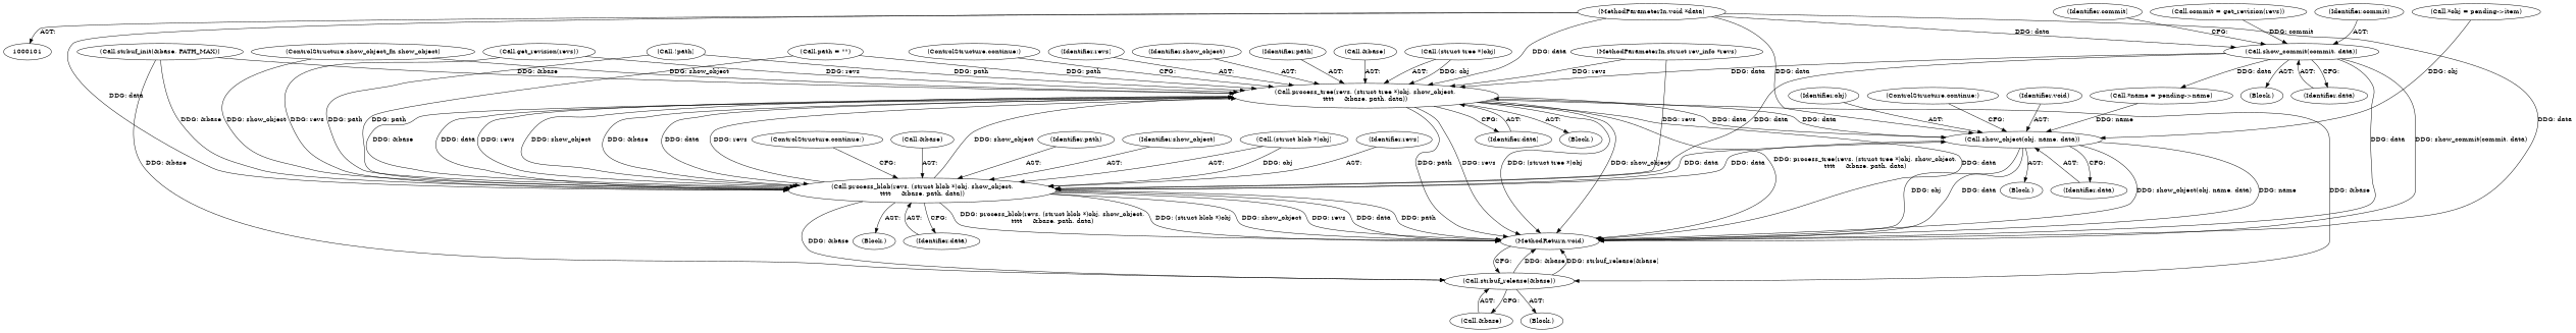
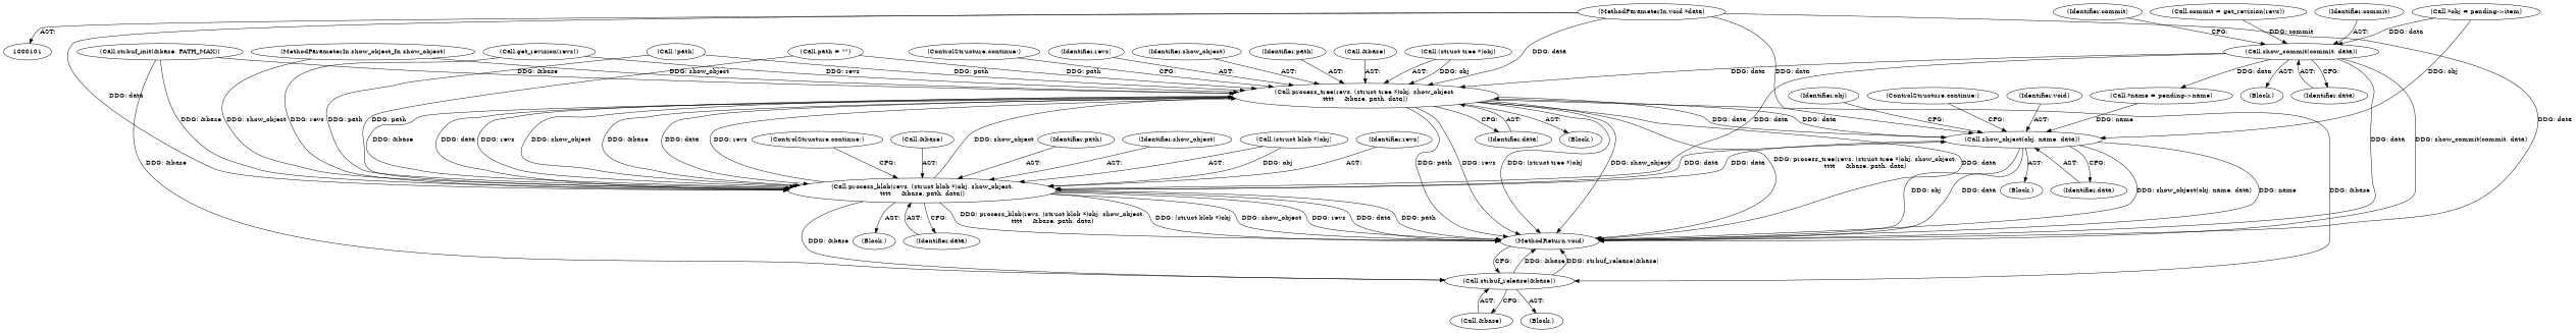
  digraph {
    n1 [label="(MethodParameterIn,void *data)"]
    n2 [label="(Call,show_commit(commit, data))"]
    n3 [label="(Call,show_object(obj, name, data))"]
    n4 [label="(Call,process_tree(revs, (struct tree *)obj, show_object,\n\t\t\t\t     &base, path, data))"]
    n5 [label="(Call,process_blob(revs, (struct blob *)obj, show_object,\n\t\t\t\t     &base, path, data))"]
    n6 [label="(MethodReturn,void)"]
    1000101
    n8 [label="(Block,)"]
    n9 [label="(Identifier,data)"]
    n10 [label="(Call,*name = pending->name)"]
    n11 [label="(Block,)"]
    n12 [label="(Identifier,data)"]
    n13 [label="(Call,strbuf_release(&base))"]
    n14 [label="(Identifier,data)"]
    n15 [label="(Block,)"]
    n16 [label="(Block,)"]
    n17 [label="(Identifier,data)"]
    n18 [label="(Call,&base)"]
    n19 [label="(Block,)"]
    n20 [label="(Call,(struct tree *)obj)"]
    n21 [label="(Identifier,obj)"]
-   n22 [label="(ControlStructure,show_object_fn show_object)"]
+   n22 [label="(MethodParameterIn,show_object_fn show_object)"]
    n23 [label="(Call,commit = get_revision(revs))"]
    n24 [label="(ControlStructure,continue;)"]
    n25 [label="(ControlStructure,continue;)"]
    n26 [label="(ControlStructure,continue;)"]
    n27 [label="(Identifier,commit)"]
    n28 [label="(Identifier,void)"]
    n29 [label="(Call,!path)"]
    n30 [label="(Identifier,revs)"]
    n31 [label="(Call,path = \"\")"]
    n32 [label="(Call,*obj = pending->item)"]
    n33 [label="(Call,&base)"]
    n34 [label="(Call,strbuf_init(&base, PATH_MAX))"]
-   n35 [label="(MethodParameterIn,struct rev_info *revs)"]
    n36 [label="(Identifier,path)"]
    n37 [label="(Identifier,show_object)"]
    n38 [label="(Identifier,show_object)"]
    n39 [label="(Identifier,path)"]
    n40 [label="(Call,&base)"]
    n41 [label="(Call,(struct blob *)obj)"]
    n42 [label="(Call,get_revision(revs))"]
    n43 [label="(Identifier,revs)"]
    n44 [label="(Identifier,commit)"]
-   n1 -> n2 [label="DDG: data"]
+   n32 -> n2 [label="DDG: data"]
    n1 -> n3 [label="DDG: data"]
    n1 -> n4 [label="DDG: data"]
    n1 -> n5 [label="DDG: data"]
    n1 -> n6 [label="DDG: data"]
    n1 -> 1000101 [label="AST: "]
    n2 -> n4 [label="DDG: data"]
    n2 -> n5 [label="DDG: data"]
    n2 -> n6 [label="DDG: data"]
    n2 -> n6 [label="DDG: show_commit(commit, data)"]
    n2 -> n8 [label="AST: "]
    n2 -> n9 [label="CFG: "]
    n2 -> n10 [label="DDG: data"]
    n3 -> n4 [label="DDG: data"]
    n3 -> n5 [label="DDG: data"]
    n3 -> n6 [label="DDG: data"]
    n3 -> n6 [label="DDG: show_object(obj, name, data)"]
    n3 -> n6 [label="DDG: name"]
    n3 -> n6 [label="DDG: obj"]
    n3 -> n11 [label="AST: "]
    n3 -> n12 [label="CFG: "]
    n4 -> n3 [label="DDG: data"]
    n4 -> n5 [label="DDG: revs"]
    n4 -> n5 [label="DDG: show_object"]
    n4 -> n5 [label="DDG: &base"]
    n4 -> n5 [label="DDG: data"]
    n4 -> n6 [label="DDG: path"]
    n4 -> n6 [label="DDG: revs"]
    n4 -> n6 [label="DDG: (struct tree *)obj"]
    n4 -> n6 [label="DDG: show_object"]
    n4 -> n6 [label="DDG: process_tree(revs, (struct tree *)obj, show_object,\n\t\t\t\t     &base, path, data)"]
    n4 -> n6 [label="DDG: data"]
    n4 -> n13 [label="DDG: &base"]
    n4 -> n14 [label="CFG: "]
    n4 -> n15 [label="AST: "]
    n5 -> n3 [label="DDG: data"]
    n5 -> n4 [label="DDG: revs"]
    n5 -> n4 [label="DDG: show_object"]
    n5 -> n4 [label="DDG: &base"]
    n5 -> n4 [label="DDG: data"]
    n5 -> n6 [label="DDG: process_blob(revs, (struct blob *)obj, show_object,\n\t\t\t\t     &base, path, data)"]
    n5 -> n6 [label="DDG: (struct blob *)obj"]
    n5 -> n6 [label="DDG: show_object"]
    n5 -> n6 [label="DDG: revs"]
    n5 -> n6 [label="DDG: data"]
    n5 -> n6 [label="DDG: path"]
    n5 -> n13 [label="DDG: &base"]
    n5 -> n16 [label="AST: "]
    n5 -> n17 [label="CFG: "]
    n6 -> n13 [label="CFG: "]
    n9 -> n2 [label="AST: "]
    n10 -> n3 [label="DDG: name"]
    n12 -> n3 [label="AST: "]
    n13 -> n6 [label="DDG: &base"]
    n13 -> n6 [label="DDG: strbuf_release(&base)"]
    n13 -> n18 [label="CFG: "]
    n13 -> n19 [label="AST: "]
    n14 -> n4 [label="AST: "]
    n17 -> n5 [label="AST: "]
    n18 -> n13 [label="AST: "]
    n20 -> n4 [label="AST: "]
    n20 -> n4 [label="DDG: obj"]
-   n21 -> n3 [label="AST: "]
+   n21 -> n3 [label="CFG: "]
    n22 -> n4 [label="DDG: show_object"]
    n22 -> n5 [label="DDG: show_object"]
    n23 -> n2 [label="DDG: commit"]
    n24 -> n5 [label="CFG: "]
    n25 -> n4 [label="CFG: "]
    n26 -> n3 [label="CFG: "]
    n27 -> n2 [label="AST: "]
    n28 -> n3 [label="AST: "]
    n29 -> n4 [label="DDG: path"]
    n29 -> n5 [label="DDG: path"]
    n30 -> n4 [label="AST: "]
    n31 -> n4 [label="DDG: path"]
    n31 -> n5 [label="DDG: path"]
    n32 -> n3 [label="DDG: obj"]
    n33 -> n5 [label="AST: "]
    n34 -> n4 [label="DDG: &base"]
    n34 -> n5 [label="DDG: &base"]
    n34 -> n13 [label="DDG: &base"]
-   n35 -> n4 [label="DDG: revs"]
-   n35 -> n5 [label="DDG: revs"]
    n36 -> n5 [label="AST: "]
    n37 -> n4 [label="AST: "]
    n38 -> n5 [label="AST: "]
    n39 -> n4 [label="AST: "]
    n40 -> n4 [label="AST: "]
    n41 -> n5 [label="AST: "]
    n41 -> n5 [label="DDG: obj"]
    n42 -> n4 [label="DDG: revs"]
    n42 -> n5 [label="DDG: revs"]
    n43 -> n5 [label="AST: "]
    n44 -> n2 [label="CFG: "]
  }
